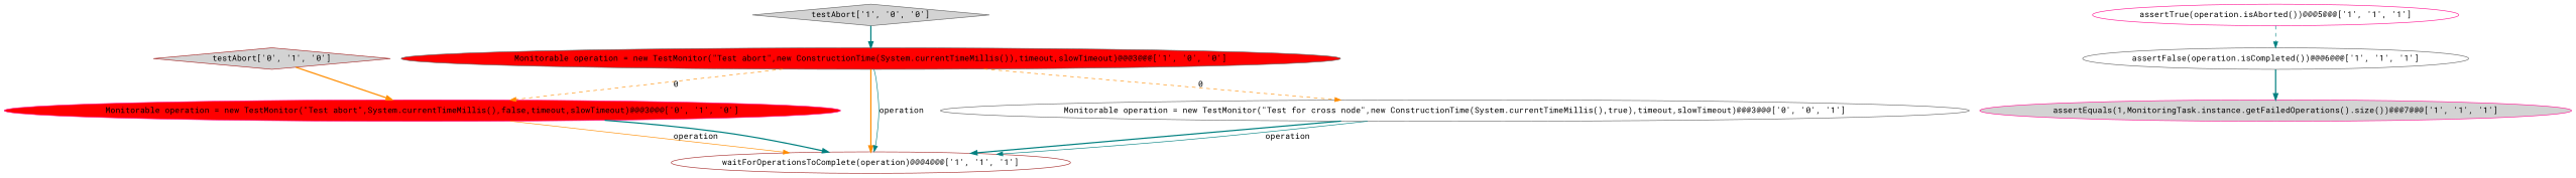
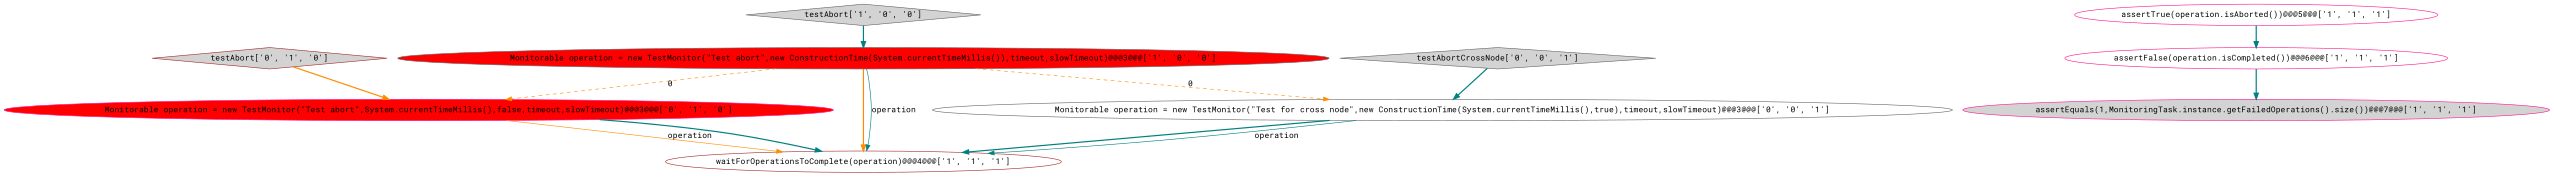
  digraph {
    fontname="Roboto Mono"
    node [color=gray40 fillcolor=lightgray fontname="Roboto Mono" shape=ellipse style=filled]
    edge [color=teal fontname="Roboto Mono" style=bold]
    n1 [color=brown label="testAbort['0', '1', '0']" shape=diamond]
    n2 [color=deeppink fillcolor=red label="Monitorable operation = new TestMonitor(\"Test abort\",System.currentTimeMillis(),false,timeout,slowTimeout)@@@3@@@['0', '1', '0']"]
    n3 [color=brown fillcolor=white label="waitForOperationsToComplete(operation)@@@4@@@['1', '1', '1']"]
-   n4 [fillcolor=white label="assertFalse(operation.isCompleted())@@@6@@@['1', '1', '1']"]
+   n4 [color=deeppink fillcolor=white label="assertFalse(operation.isCompleted())@@@6@@@['1', '1', '1']"]
    n5 [color=deeppink label="assertEquals(1,MonitoringTask.instance.getFailedOperations().size())@@@7@@@['1', '1', '1']"]
    n6 [fillcolor=red label="Monitorable operation = new TestMonitor(\"Test abort\",new ConstructionTime(System.currentTimeMillis()),timeout,slowTimeout)@@@3@@@['1', '0', '0']"]
    n7 [fillcolor=white label="Monitorable operation = new TestMonitor(\"Test for cross node\",new ConstructionTime(System.currentTimeMillis(),true),timeout,slowTimeout)@@@3@@@['0', '0', '1']"]
    n8 [color=deeppink fillcolor=white label="assertTrue(operation.isAborted())@@@5@@@['1', '1', '1']"]
+   n9 [label="testAbortCrossNode['0', '0', '1']" shape=diamond]
    n10 [label="testAbort['1', '0', '0']" shape=diamond]
    n1 -> n2 [color=darkorange]
    n2 -> n3 [color=darkorange label=operation style=solid]
    n2 -> n3
    n4 -> n5
    n6 -> n2 [color=darkorange label=0 style=dashed]
    n6 -> n3 [color=darkorange]
    n6 -> n3 [label=operation style=solid]
    n6 -> n7 [color=darkorange label=0 style=dashed]
    n7 -> n3
    n7 -> n3 [label=operation style=solid]
-   n8 -> n4 [style=dashed]
+   n8 -> n4
+   n9 -> n7
    n10 -> n6
  }
